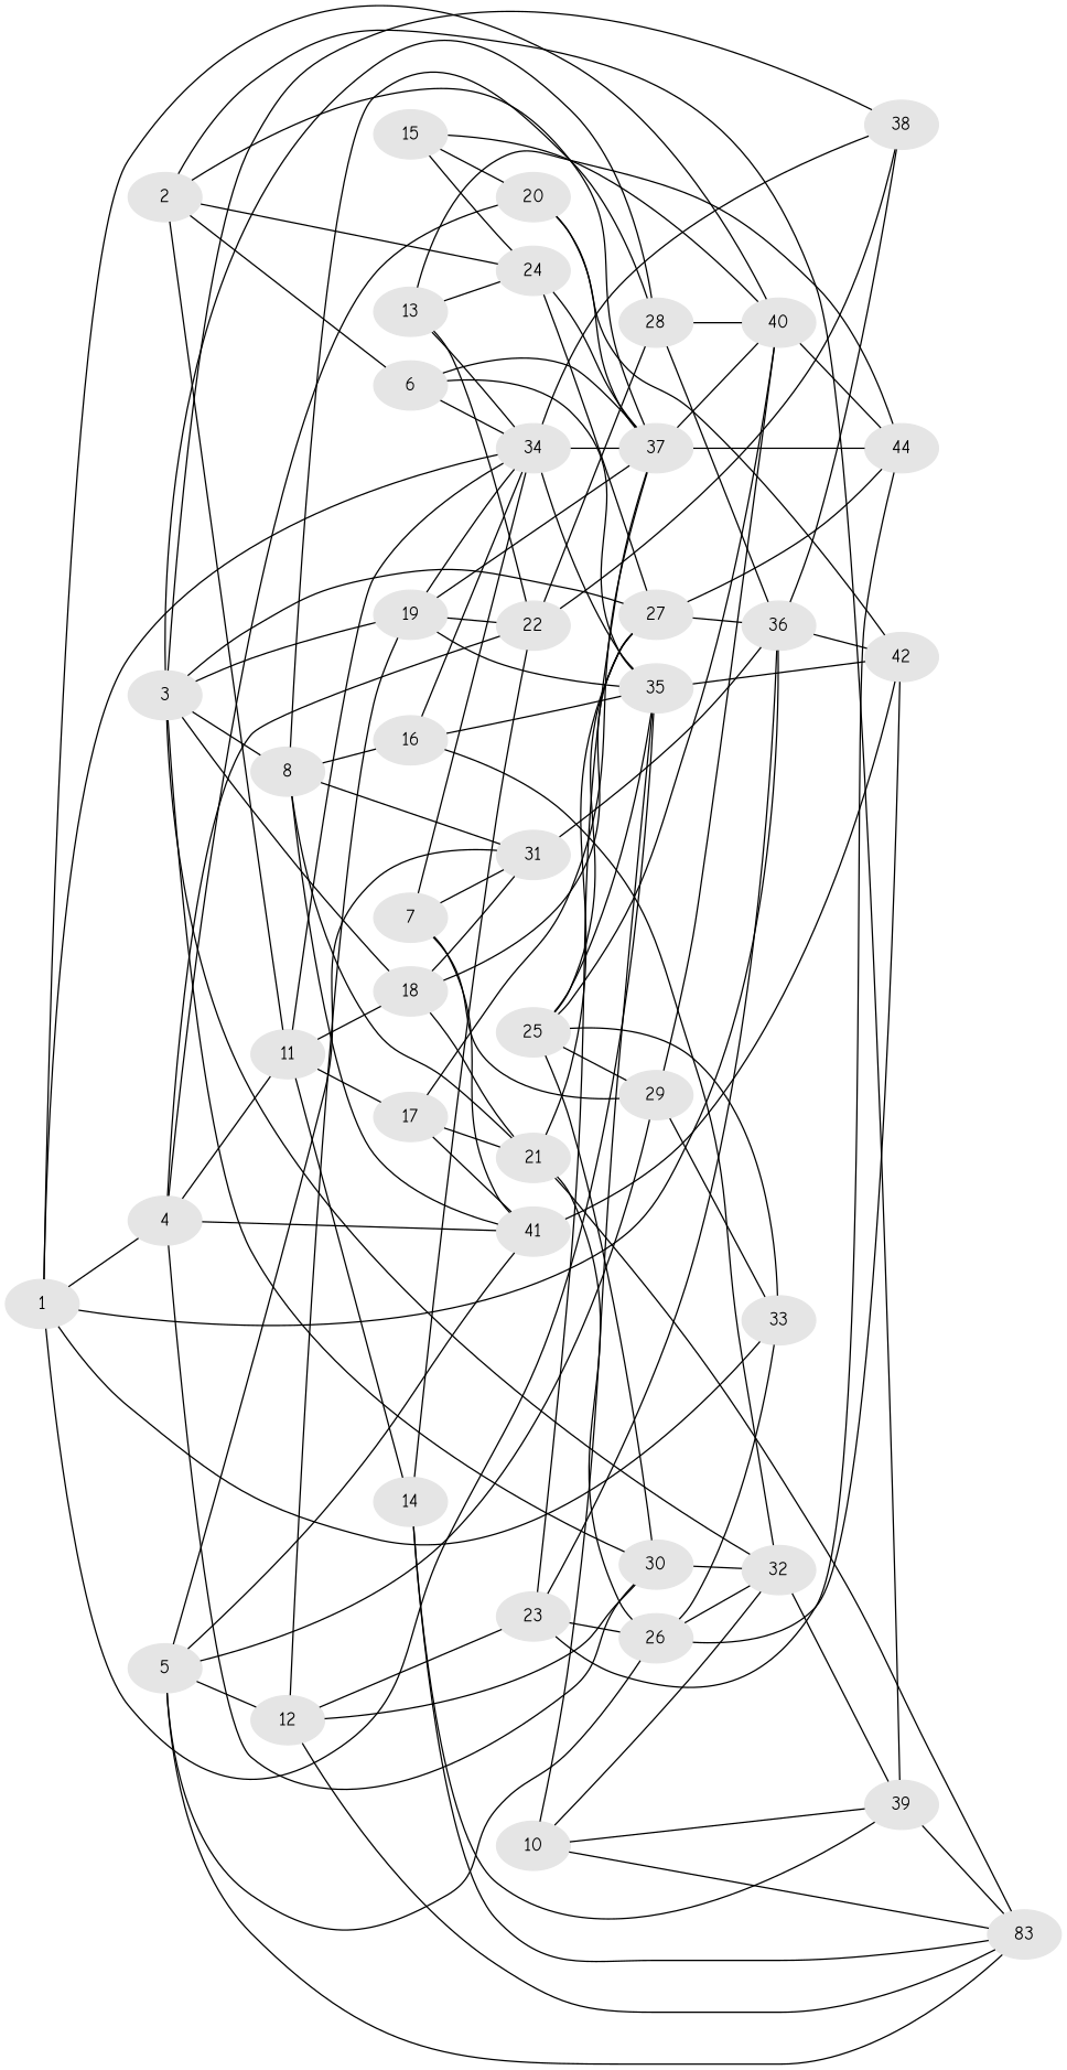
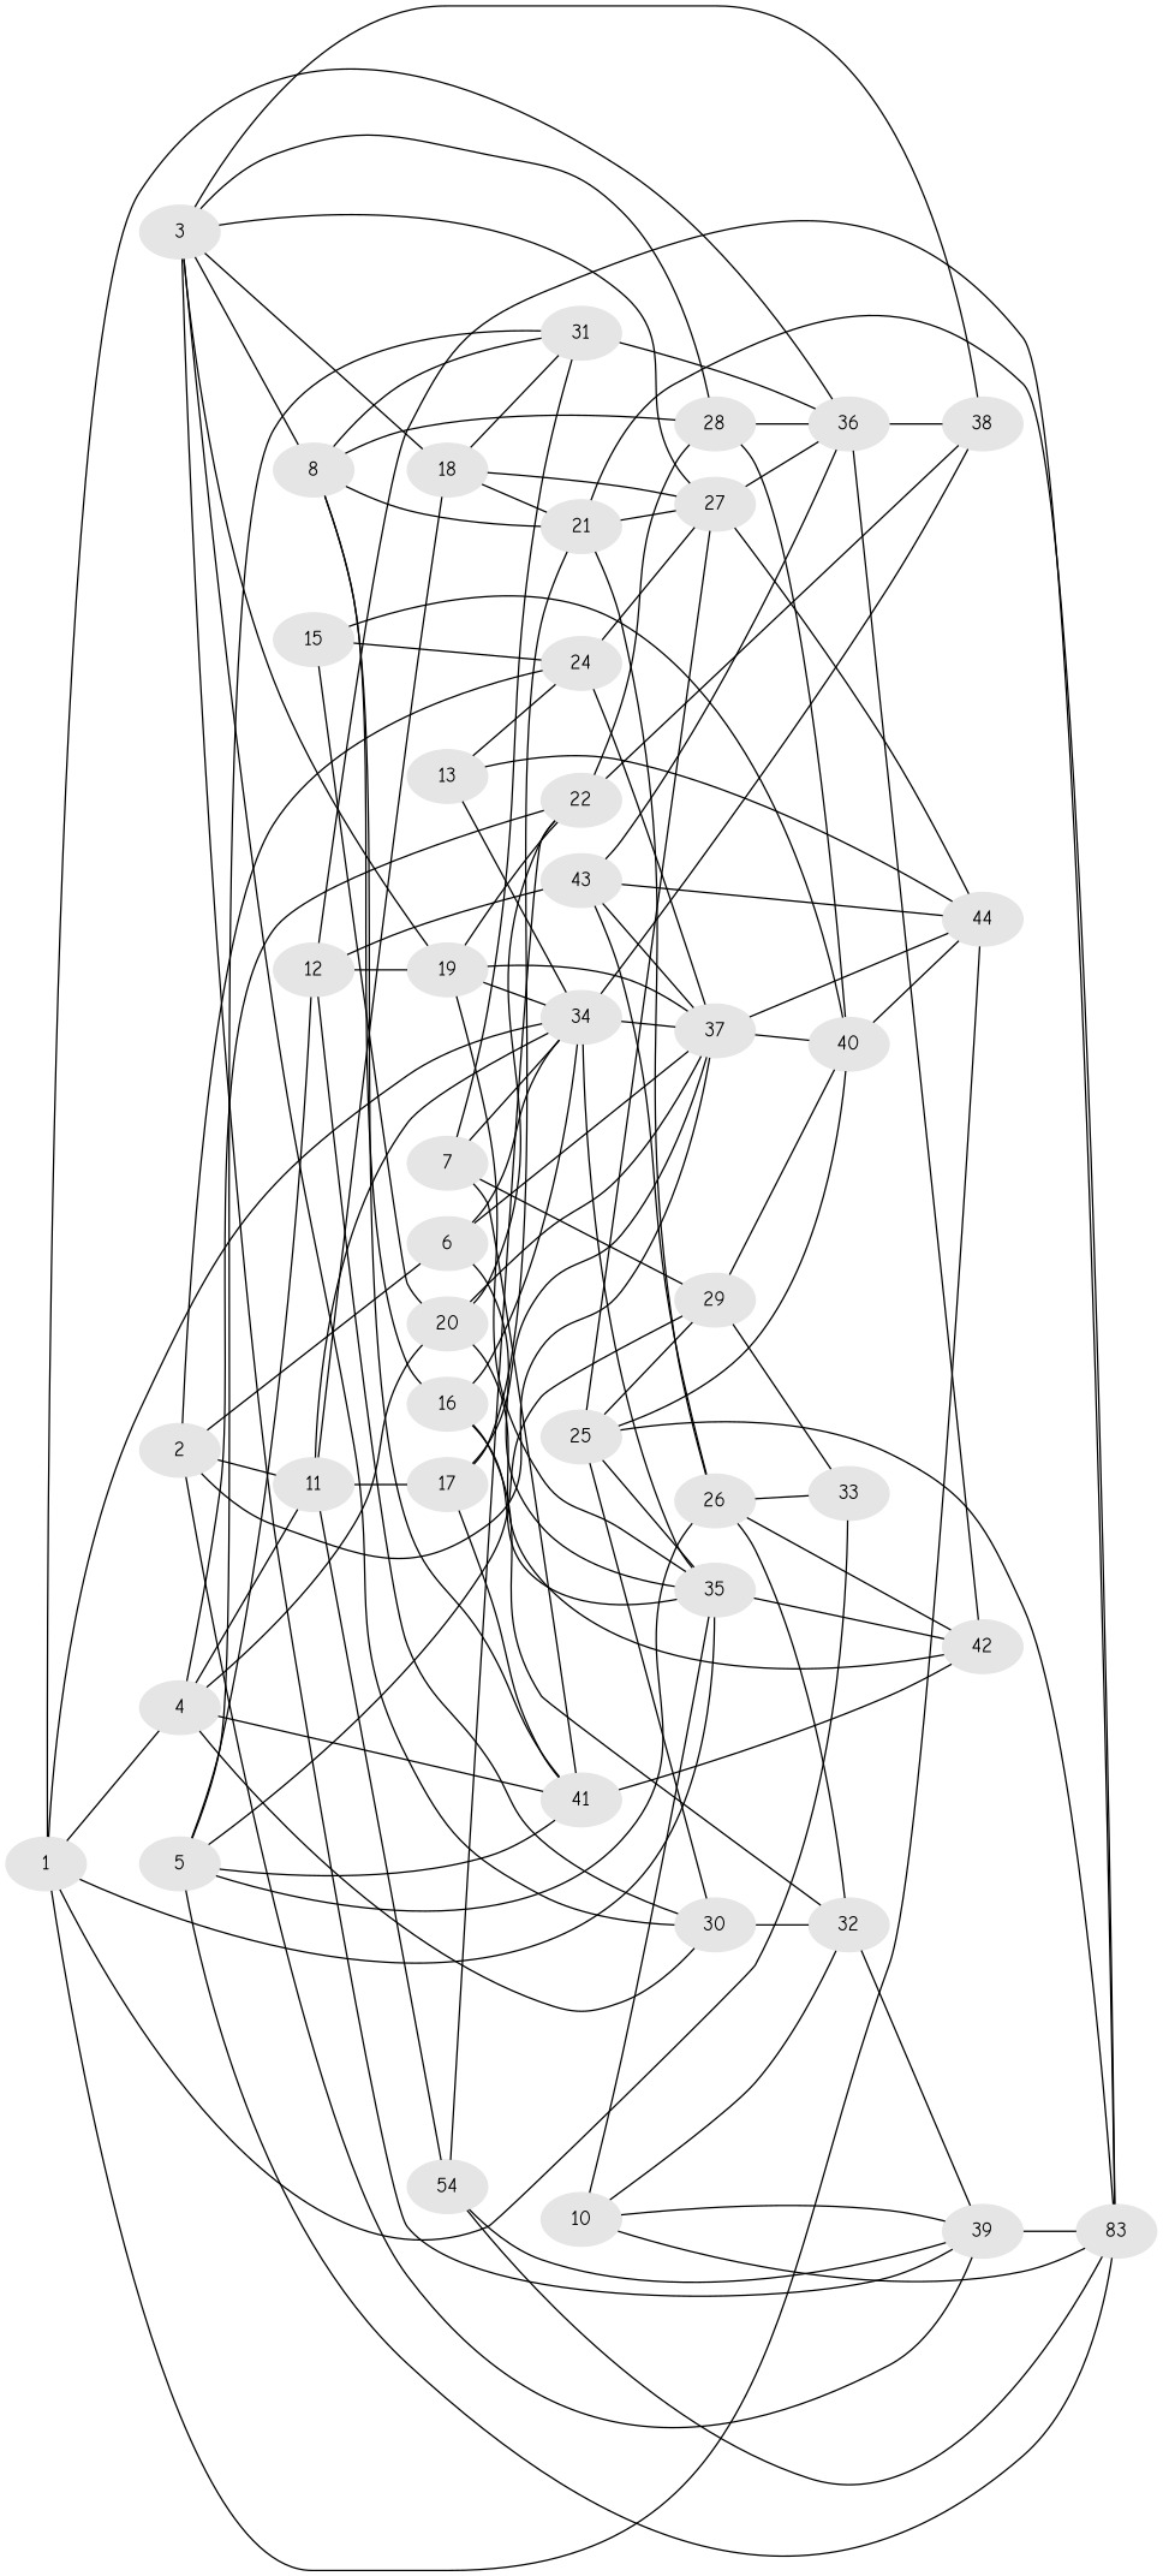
  graph {
    fontname="Comic Neue"
    rankdir=LR
    node [color=gray90 fontname="Comic Neue" style=filled]
    edge [fontname="Comic Neue" weight=1.0]
    1
    4
    33
    34
    35
    36
    44
    11
    30
    20
    22
    41
    37
    38
    42
    2
    6
    24
    39
    18
-   14
+   14 [label=54]
    17
    27
    40
    n25 [label=83]
    3
    8
    19
    28
    32
    31
    16
    21
    5
    12
    26
    29
-   23
+   23 [label=43]
    7
    10
    13
    15
    25
    1 -- 4
    1 -- 33
    1 -- 34
    1 -- 35
    1 -- 36
-   1 -- 40
+   1 -- 44
    4 -- 11
    4 -- 30
    4 -- 20
    4 -- 22
    4 -- 41
    34 -- 35
    34 -- 37
    34 -- 38
    35 -- 42
    36 -- 38 [weight=2.0]
    36 -- 42
    11 -- 34
    11 -- 18
    11 -- 14
    11 -- 17
    30 -- 32
    20 -- 37
    20 -- 42 [weight=2.0]
    22 -- 38
    22 -- 28
    41 -- 42
    37 -- 44
    37 -- 40
    2 -- 11
    2 -- 37
    2 -- 6
    2 -- 24 [weight=2.0]
    2 -- 39
    6 -- 34
    6 -- 35
    6 -- 37
    24 -- 37
    24 -- 27
    39 -- n25
    18 -- 27
    18 -- 31
    18 -- 21
    14 -- 22
    14 -- 39
    14 -- n25
    17 -- 41
    17 -- 37
    17 -- 21
    27 -- 36
    27 -- 44
    40 -- 44
    3 -- 30
    3 -- 38 [weight=2.0]
    3 -- 18 [weight=2.0]
    3 -- 27
    3 -- 8
    3 -- 19
    3 -- 28
-   3 -- 32
+   3 -- 39
    8 -- 41
    8 -- 28
    8 -- 31
    8 -- 16
    8 -- 21
    19 -- 34
    19 -- 35
    19 -- 22
    19 -- 37
    28 -- 36 [weight=2.0]
    28 -- 40
    32 -- 39
    31 -- 36 [weight=2.0]
    16 -- 34
    16 -- 35
    16 -- 32
    21 -- 27
    21 -- n25
    21 -- 26
    5 -- 41
    5 -- n25
    5 -- 31
    5 -- 12
    5 -- 26
    5 -- 29
    12 -- 30
    12 -- n25
    12 -- 19
    12 -- 23 [weight=2.0]
    26 -- 33
    26 -- 42
    26 -- 32
    29 -- 33
    29 -- 40
    23 -- 36
    23 -- 44
    23 -- 37
    23 -- 26
    7 -- 34
    7 -- 41
    7 -- 31
    7 -- 29
    10 -- 35
    10 -- 39
    10 -- n25
    10 -- 32
    13 -- 34
    13 -- 44
-   13 -- 22
+   20 -- 22
    13 -- 24
    15 -- 20 [weight=2.0]
    15 -- 24
    15 -- 40
-   25 -- 33
+   25 -- n25
    25 -- 35
    25 -- 30
    25 -- 27
    25 -- 40
    25 -- 29
  }
